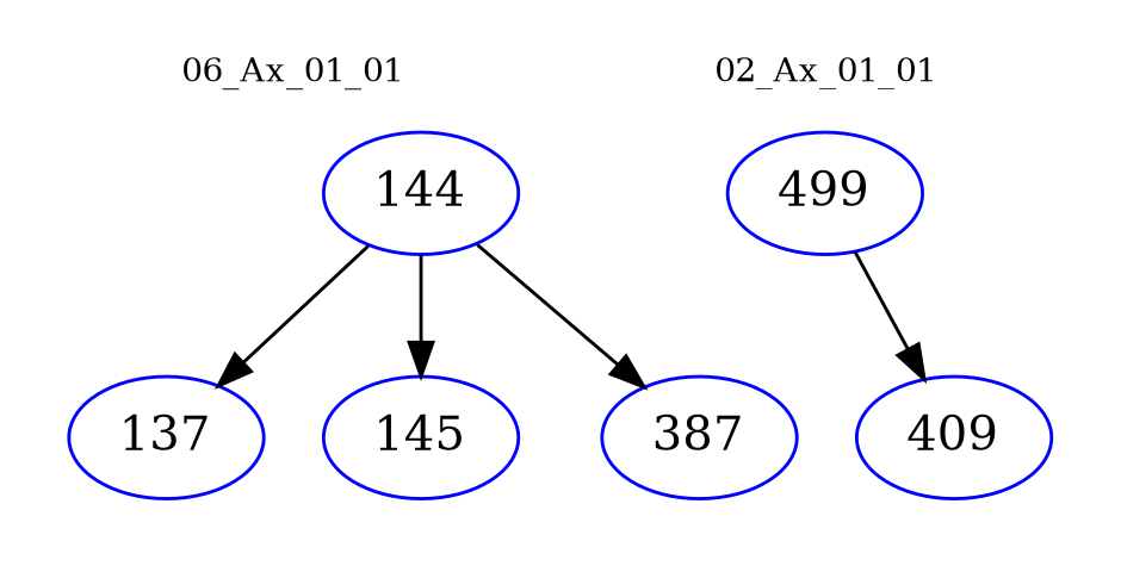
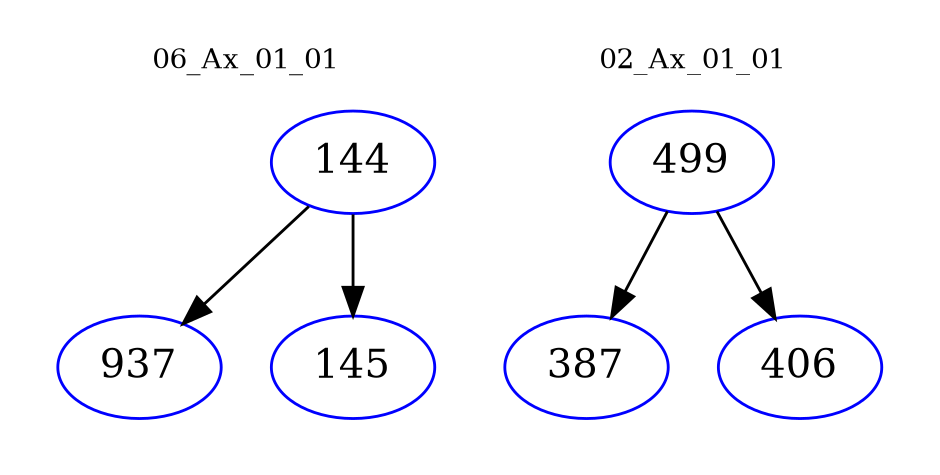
  digraph {
    node [color=blue]
    edge [color=black]
    n1 [label=144]
-   n2 [label=137]
+   n2 [label=937]
    n3 [label=145]
    n4 [label=499]
    n5 [label=387]
-   n6 [label=409]
+   n6 [label=406]
    subgraph cluster_1 {
      color=white
      fontsize=10
      label="06_Ax_01_01"
      n1
      n2
      n3
    }
    subgraph cluster_2 {
      color=white
      fontsize=10
      label="02_Ax_01_01"
      n4
      n5
      n6
    }
    n1 -> n2
    n1 -> n3
-   n1 -> n5
+   n4 -> n5
    n4 -> n6
  }
